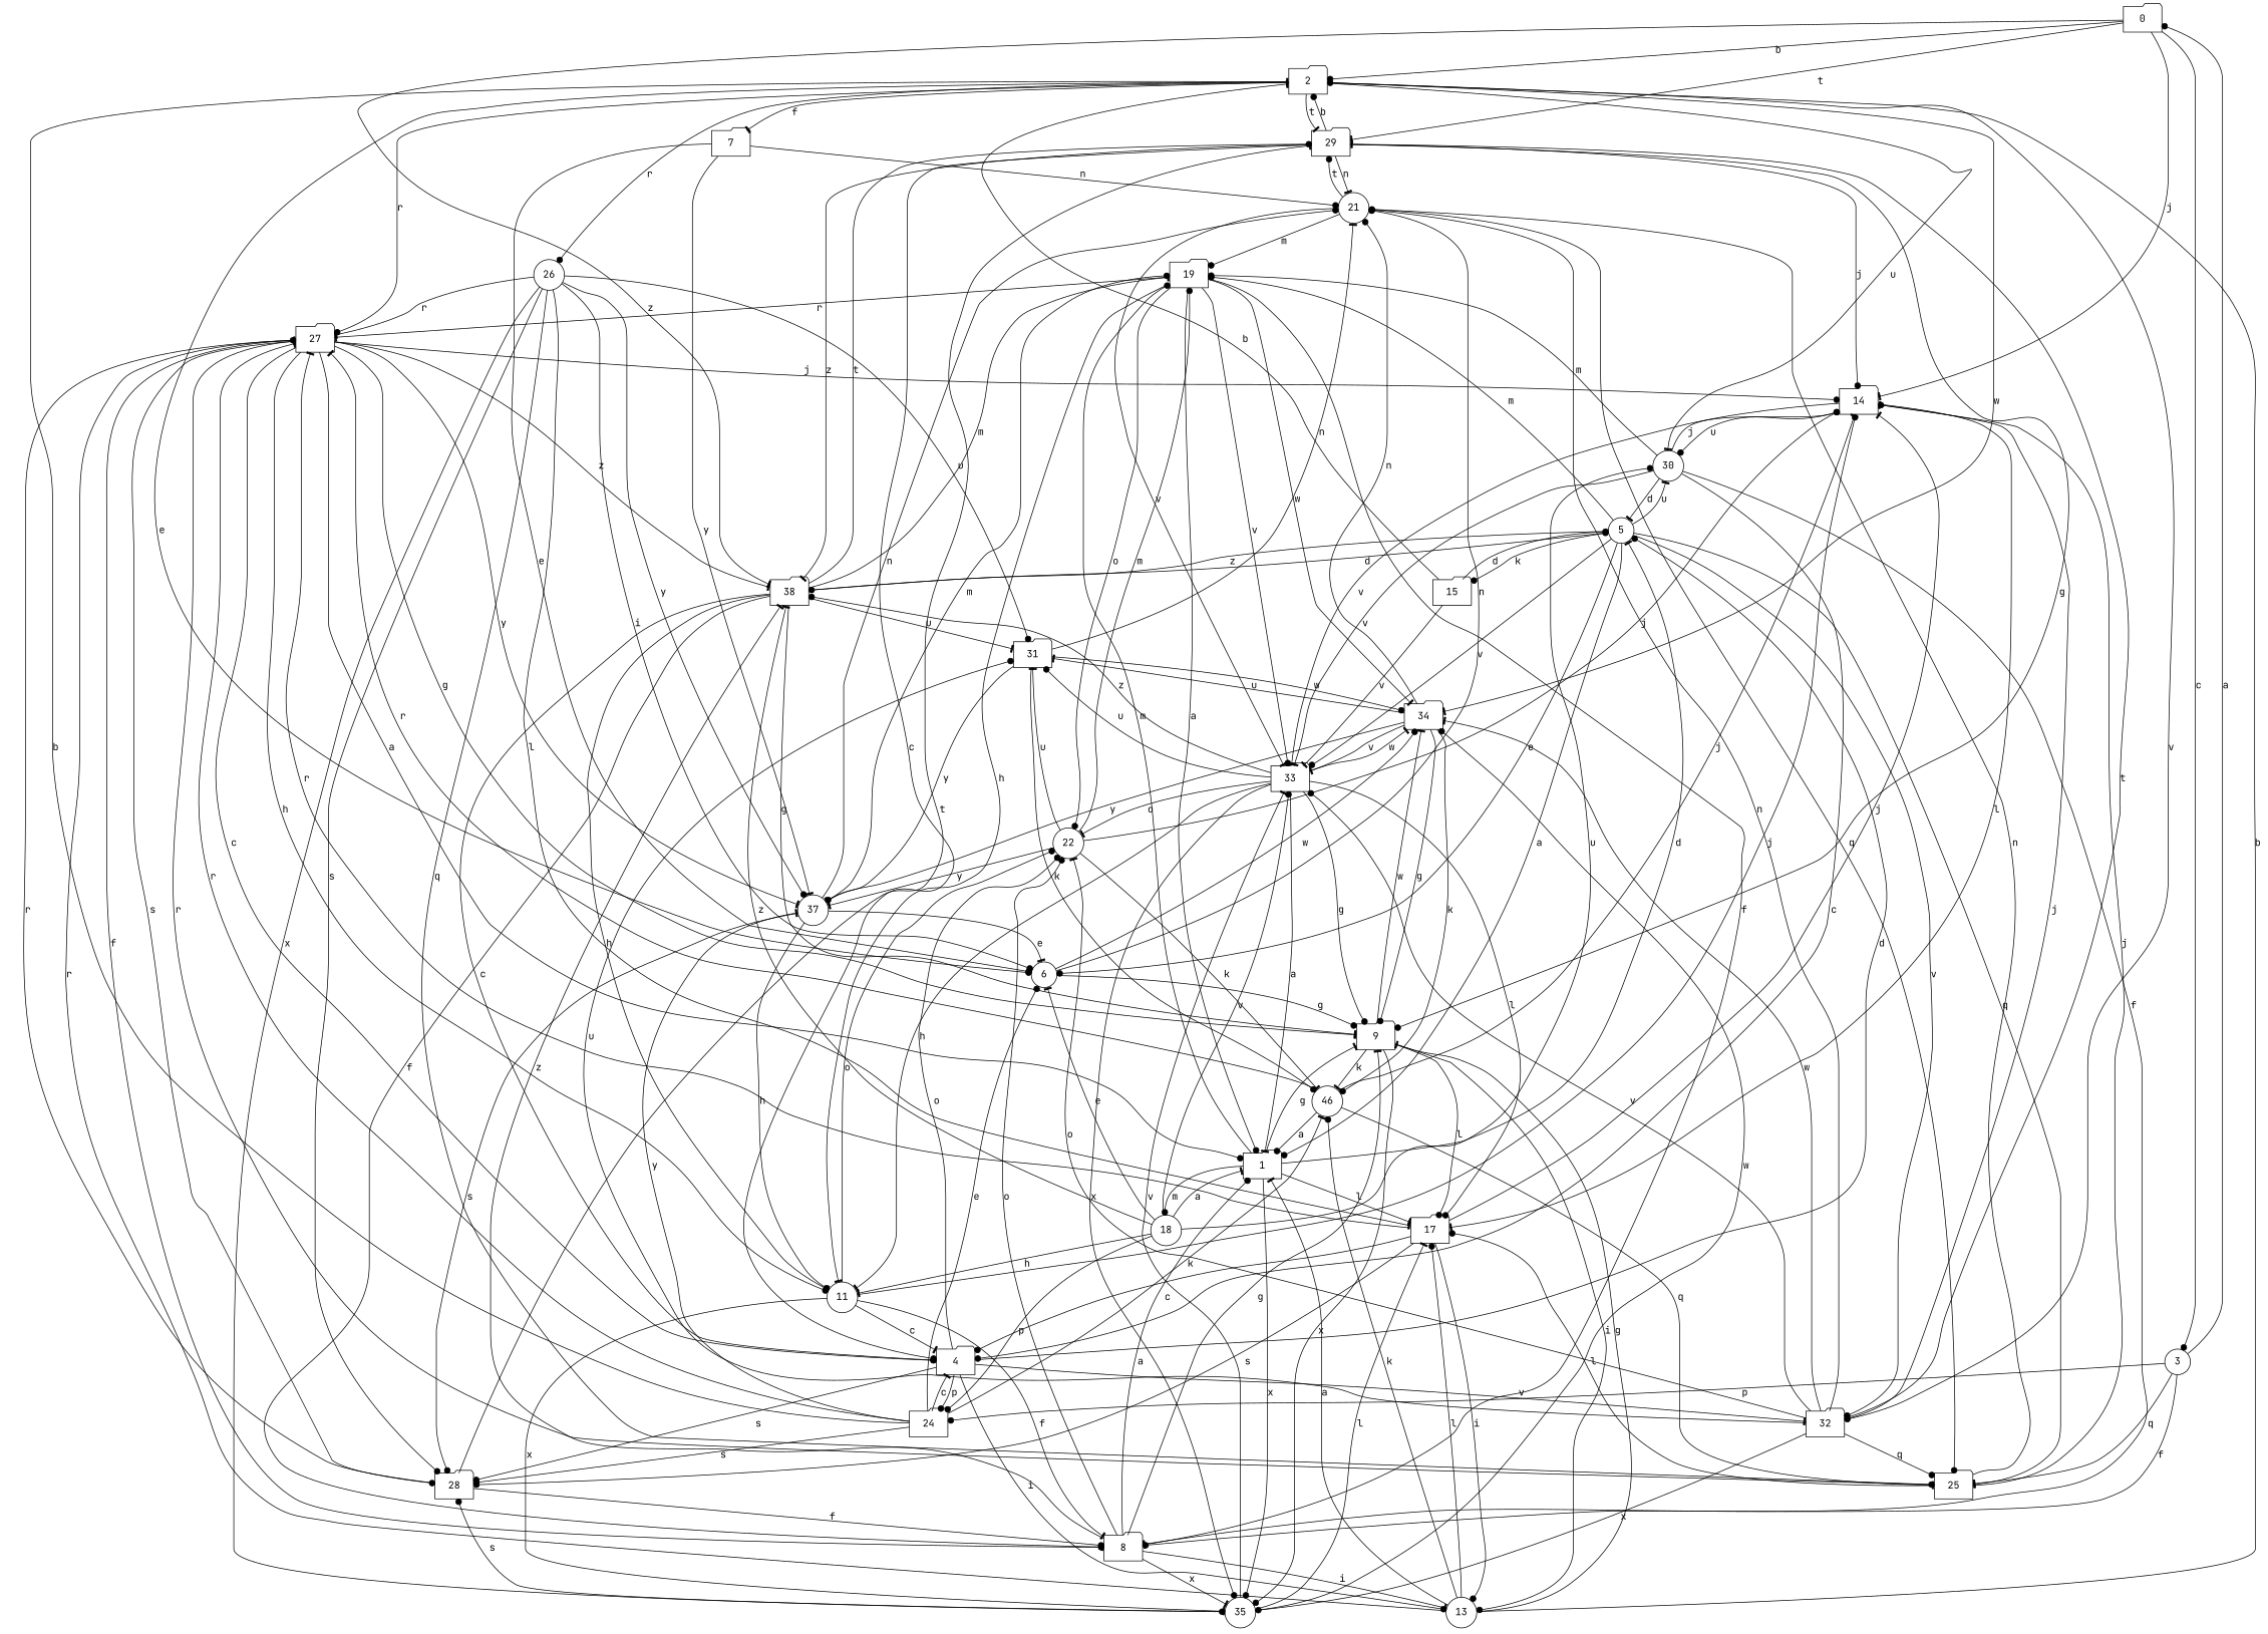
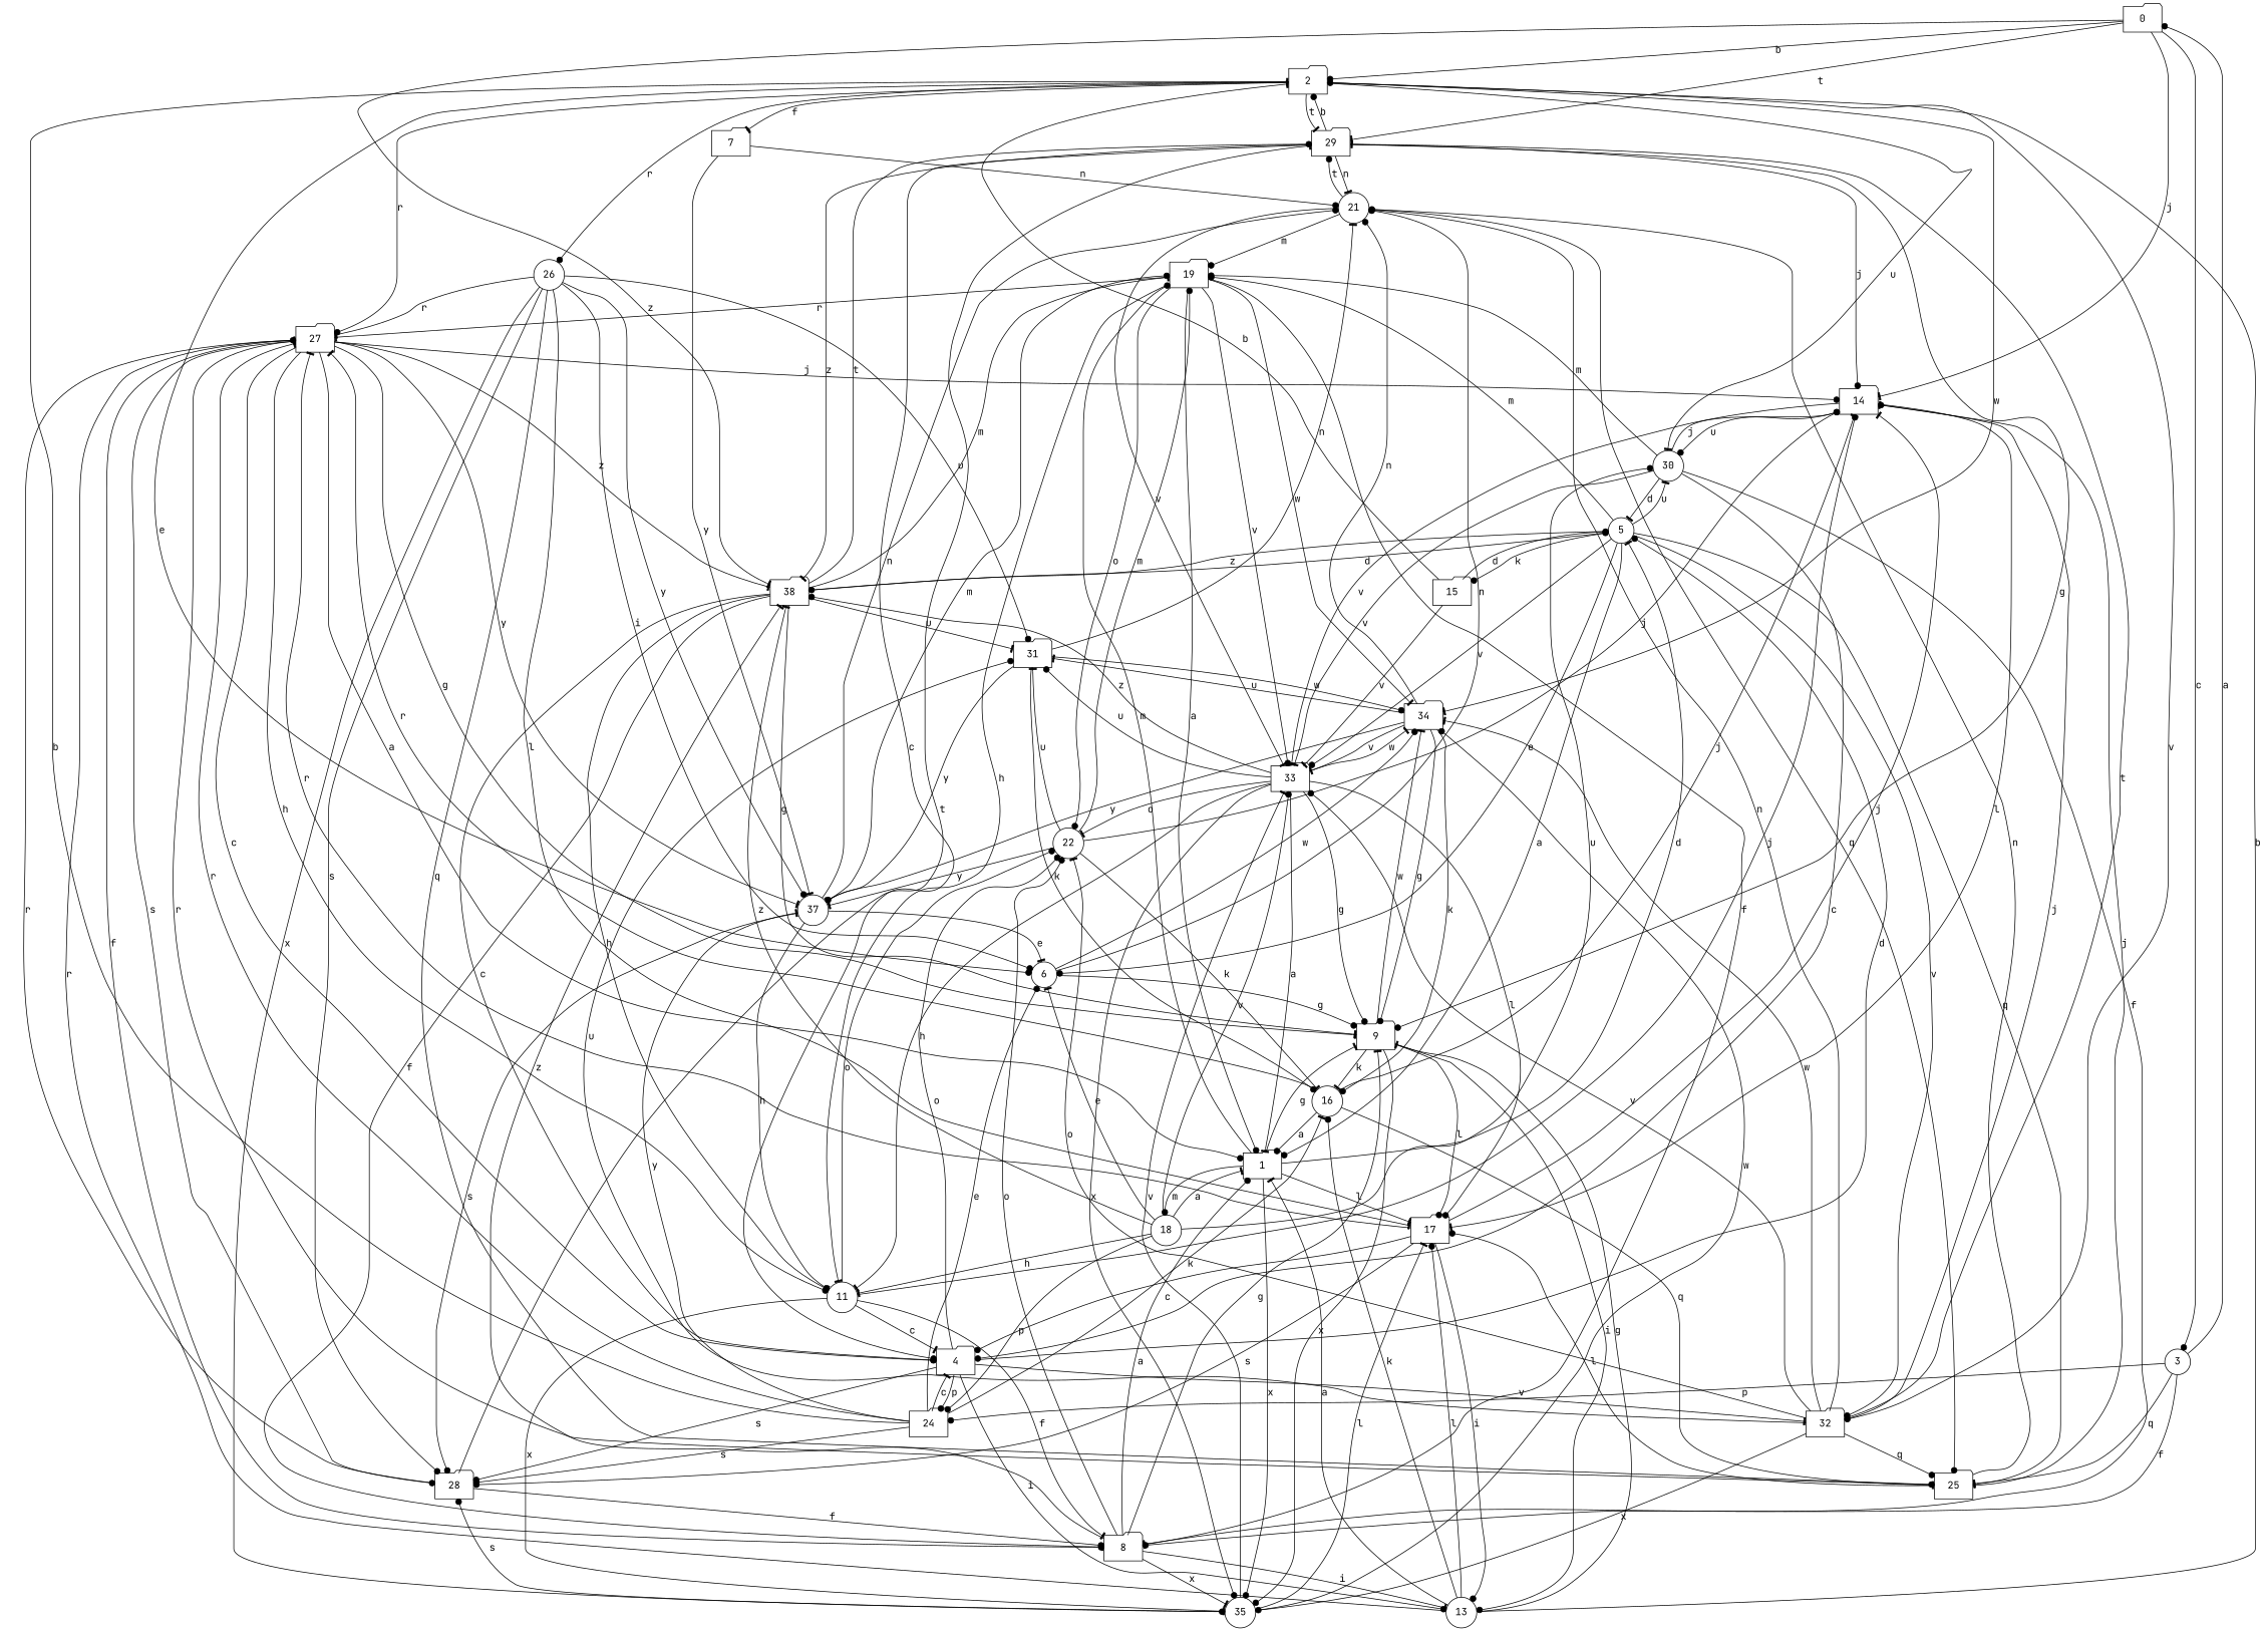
  strict digraph {
    fontname="JetBrains Mono"
    node [fontname="JetBrains Mono" shape=folder]
    edge [arrowhead=dot fontname="JetBrains Mono"]
    0
    2
    3 [shape=circle]
    14
    29
    38
    6 [shape=circle]
    7
    26 [shape=circle]
    27
    30 [shape=circle]
    32
    34
    8
    24
    25
    17
    33
    9
    4
    21 [shape=circle]
    5 [shape=circle]
    19
    11 [shape=circle]
    31
    1
    18 [shape=circle]
    35 [shape=circle]
    15
    13 [shape=circle]
-   16 [shape=circle label=46]
+   16 [shape=circle]
    28
    22 [shape=circle]
    37 [shape=circle]
    0 -> 2 [label=b]
    0 -> 3 [label=c]
    0 -> 14 [arrowhead=tee label=j]
    0 -> 29 [arrowhead=tee label=t]
    0 -> 38 [arrowhead=tee label=z]
    2 -> 29 [arrowhead=tee label=t]
    2 -> 6 [label=e]
    2 -> 7 [arrowhead=tee label=f]
    2 -> 26 [label=r]
    2 -> 27 [label=r]
    2 -> 30 [arrowhead=tee label=u]
    2 -> 32 [label=v]
    2 -> 34 [arrowhead=tee label=w]
    3 -> 0 [label=a]
    3 -> 8 [label=f]
    3 -> 24 [label=p]
    3 -> 25 [arrowhead=tee label=q]
    14 -> 30 [label=u]
    14 -> 17 [arrowhead=tee label=l]
    14 -> 33 [arrowhead=tee label=v]
    29 -> 2 [label=b]
    29 -> 14 [label=j]
    29 -> 38 [arrowhead=tee label=z]
    29 -> 9 [label=g]
    29 -> 4 [label=c]
    29 -> 21 [arrowhead=tee label=n]
    38 -> 29 [label=t]
    38 -> 8 [arrowhead=tee label=f]
    38 -> 9 [arrowhead=tee label=g]
    38 -> 4 [label=c]
    38 -> 5 [label=d]
    38 -> 19 [arrowhead=tee label=m]
    38 -> 11 [arrowhead=tee label=h]
    38 -> 31 [arrowhead=tee label=u]
    6 -> 34 [label=w]
    6 -> 9 [label=g]
    6 -> 21 [label=n]
-   7 -> 6 [label=e]
    7 -> 21 [label=n]
    7 -> 37 [arrowhead=tee label=y]
    26 -> 6 [label=i]
    26 -> 27 [arrowhead=tee label=r]
    26 -> 25 [label=q]
    26 -> 17 [arrowhead=tee label=l]
    26 -> 31 [label=u]
    26 -> 35 [label=x]
    26 -> 28 [label=s]
    26 -> 37 [label=y]
    27 -> 14 [label=j]
    27 -> 38 [arrowhead=tee label=z]
    27 -> 8 [label=f]
    27 -> 9 [arrowhead=tee label=g]
    27 -> 4 [label=c]
    27 -> 11 [label=h]
    27 -> 1 [label=a]
    27 -> 28 [label=s]
    27 -> 37 [arrowhead=tee label=y]
    30 -> 14 [label=j]
    30 -> 8 [arrowhead=tee label=f]
    30 -> 33 [arrowhead=tee label=v]
    30 -> 4 [label=c]
    30 -> 5 [arrowhead=tee label=d]
    30 -> 19 [label=m]
    32 -> 14 [label=j]
    32 -> 29 [arrowhead=tee label=t]
    32 -> 34 [arrowhead=tee label=w]
    32 -> 25 [label=q]
    32 -> 33 [label=v]
    32 -> 21 [label=n]
    32 -> 31 [label=u]
    32 -> 35 [label=x]
    32 -> 22 [arrowhead=tee label=o]
    34 -> 33 [arrowhead=tee label=v]
    34 -> 9 [label=g]
    34 -> 21 [label=n]
    34 -> 31 [arrowhead=tee label=u]
    34 -> 16 [label=k]
    34 -> 37 [label=y]
    8 -> 38 [arrowhead=tee label=z]
    8 -> 9 [arrowhead=tee label=g]
    8 -> 1 [label=a]
    8 -> 35 [arrowhead=tee label=x]
    8 -> 13 [arrowhead=tee label=i]
    8 -> 22 [label=o]
    24 -> 2 [arrowhead=tee label=b]
    24 -> 6 [label=e]
    24 -> 27 [arrowhead=tee label=r]
    24 -> 4 [arrowhead=tee label=c]
    24 -> 16 [arrowhead=tee label=k]
    24 -> 28 [label=s]
    24 -> 37 [arrowhead=tee label=y]
    25 -> 14 [arrowhead=tee label=j]
    25 -> 27 [arrowhead=tee label=r]
    25 -> 17 [label=l]
    25 -> 21 [label=n]
    17 -> 14 [arrowhead=tee label=j]
    17 -> 27 [arrowhead=tee label=r]
    17 -> 4 [label=c]
    17 -> 13 [label=i]
    17 -> 28 [label=s]
    33 -> 38 [label=z]
    33 -> 34 [arrowhead=tee label=w]
    33 -> 17 [label=l]
    33 -> 9 [label=g]
    33 -> 11 [arrowhead=tee label=h]
    33 -> 31 [label=u]
    33 -> 1 [arrowhead=tee label=a]
    33 -> 35 [label=x]
    33 -> 22 [arrowhead=tee label=o]
    9 -> 34 [arrowhead=tee label=w]
    9 -> 17 [label=l]
    9 -> 35 [label=x]
    9 -> 13 [label=i]
    9 -> 16 [arrowhead=tee label=k]
    4 -> 32 [arrowhead=tee label=v]
    4 -> 24 [label=p]
    4 -> 5 [label=d]
    4 -> 13 [label=i]
    4 -> 28 [label=s]
    4 -> 22 [label=o]
    21 -> 29 [label=t]
    21 -> 25 [label=q]
    21 -> 33 [arrowhead=tee label=v]
    21 -> 19 [label=m]
    5 -> 38 [label=z]
    5 -> 6 [label=e]
    5 -> 30 [arrowhead=tee label=u]
    5 -> 32 [label=v]
    5 -> 25 [arrowhead=tee label=q]
    5 -> 33 [label=v]
    5 -> 19 [label=m]
    5 -> 1 [label=a]
    5 -> 15 [label=k]
    19 -> 27 [arrowhead=tee label=r]
    19 -> 34 [arrowhead=tee label=w]
    19 -> 8 [arrowhead=tee label=f]
    19 -> 33 [label=v]
    19 -> 11 [arrowhead=tee label=h]
    19 -> 1 [label=a]
    19 -> 22 [label=o]
    11 -> 14 [label=j]
    11 -> 8 [arrowhead=tee label=f]
    11 -> 4 [arrowhead=tee label=c]
    11 -> 35 [arrowhead=tee label=x]
    11 -> 22 [label=o]
    31 -> 34 [label=w]
    31 -> 21 [arrowhead=tee label=n]
    31 -> 16 [label=k]
    31 -> 37 [arrowhead=tee label=y]
    1 -> 17 [arrowhead=tee label=l]
    1 -> 9 [arrowhead=tee label=g]
    1 -> 5 [arrowhead=tee label=d]
    1 -> 19 [label=m]
    1 -> 18 [label=m]
    1 -> 35 [label=x]
    18 -> 38 [arrowhead=tee label=z]
    18 -> 6 [arrowhead=tee label=e]
    18 -> 30 [label=u]
    18 -> 24 [label=p]
    18 -> 33 [label=v]
    18 -> 11 [arrowhead=tee label=h]
    18 -> 1 [arrowhead=tee label=a]
    35 -> 34 [label=w]
    35 -> 17 [arrowhead=tee label=l]
    35 -> 33 [arrowhead=tee label=v]
    35 -> 28 [label=s]
    15 -> 2 [arrowhead=tee label=b]
    15 -> 33 [arrowhead=tee label=v]
    15 -> 5 [label=d]
    13 -> 2 [label=b]
    13 -> 27 [label=r]
    13 -> 17 [label=l]
    13 -> 9 [arrowhead=tee label=g]
    13 -> 1 [arrowhead=tee label=a]
    13 -> 16 [label=k]
    16 -> 14 [arrowhead=tee label=j]
    16 -> 27 [arrowhead=tee label=r]
    16 -> 25 [arrowhead=tee label=q]
    16 -> 1 [label=a]
    28 -> 29 [arrowhead=tee label=t]
    28 -> 27 [arrowhead=tee label=r]
    28 -> 8 [label=f]
    22 -> 14 [label=j]
    22 -> 19 [label=m]
    22 -> 31 [arrowhead=tee label=u]
    22 -> 16 [arrowhead=tee label=k]
    22 -> 37 [arrowhead=tee label=y]
    37 -> 6 [arrowhead=tee label=e]
    37 -> 21 [label=n]
    37 -> 19 [label=m]
    37 -> 11 [label=h]
    37 -> 28 [label=s]
  }
